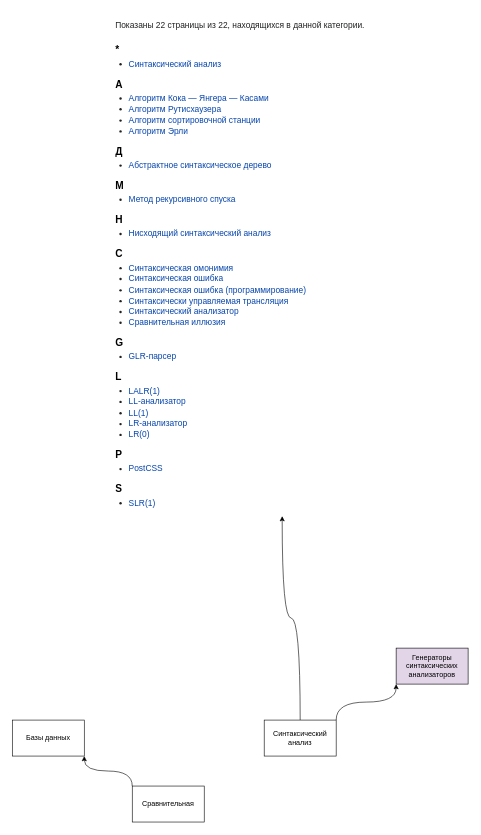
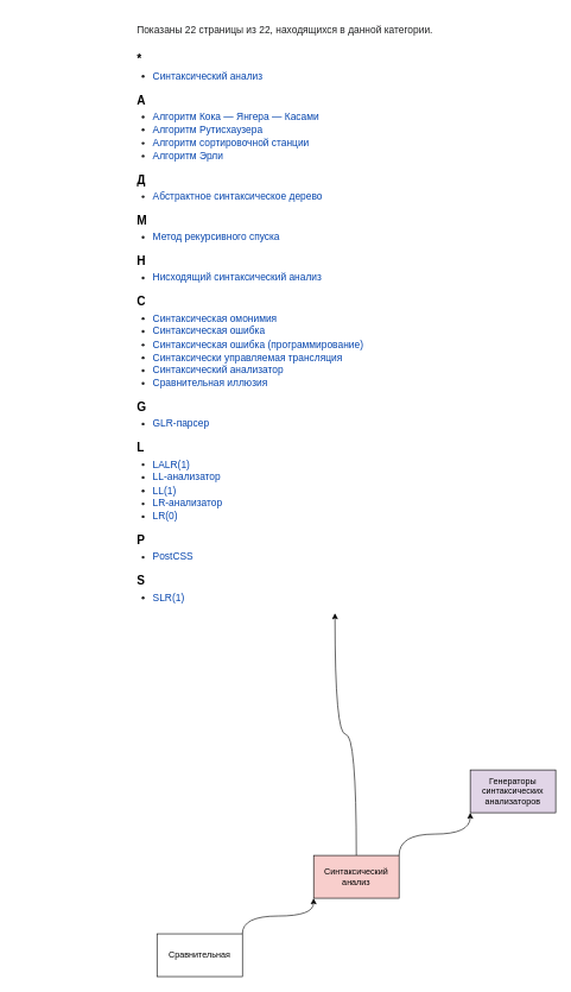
  <mxCell id="0" />
  <mxCell id="1" parent="0" />
- <mxCell id="3" style="edgeStyle=orthogonalEdgeStyle;curved=1;rounded=0;orthogonalLoop=1;jettySize=auto;html=1;exitX=0;exitY=0;exitDx=0;exitDy=0;entryX=1;entryY=1;entryDx=0;entryDy=0;" edge="1" parent="1" source="4" target="10"><mxGeometry relative="1" as="geometry" /></mxCell>
+ <mxCell id="2" style="edgeStyle=orthogonalEdgeStyle;curved=1;rounded=0;orthogonalLoop=1;jettySize=auto;html=1;exitX=1;exitY=0;exitDx=0;exitDy=0;entryX=0;entryY=1;entryDx=0;entryDy=0;" edge="1" parent="1" source="4" target="8"><mxGeometry relative="1" as="geometry" /></mxCell>
  <mxCell id="4" value="Сравнительная" style="rounded=0;whiteSpace=wrap;html=1;" vertex="1" parent="1"><mxGeometry x="220" y="1310" width="120" height="60" as="geometry" /></mxCell>
  <mxCell id="5" value="Генераторы синтаксических анализаторов" style="rounded=0;whiteSpace=wrap;html=1;fillColor=#e1d5e7;" vertex="1" parent="1"><mxGeometry x="660" y="1080" width="120" height="60" as="geometry" /></mxCell>
  <mxCell id="6" style="edgeStyle=orthogonalEdgeStyle;curved=1;rounded=0;orthogonalLoop=1;jettySize=auto;html=1;exitX=1;exitY=0;exitDx=0;exitDy=0;entryX=0;entryY=1;entryDx=0;entryDy=0;" edge="1" parent="1" source="8" target="5"><mxGeometry relative="1" as="geometry" /></mxCell>
  <mxCell id="7" style="edgeStyle=orthogonalEdgeStyle;curved=1;rounded=0;orthogonalLoop=1;jettySize=auto;html=1;exitX=0.5;exitY=0;exitDx=0;exitDy=0;" edge="1" parent="1" source="8" target="9"><mxGeometry relative="1" as="geometry" /></mxCell>
- <mxCell id="8" value="Синтаксический анализ" style="rounded=0;whiteSpace=wrap;html=1;" vertex="1" parent="1"><mxGeometry x="440" y="1200" width="120" height="60" as="geometry" /></mxCell>
+ <mxCell id="8" value="Синтаксический анализ" style="rounded=0;whiteSpace=wrap;html=1;fillColor=#f8cecc;" vertex="1" parent="1"><mxGeometry x="440" y="1200" width="120" height="60" as="geometry" /></mxCell>
  <mxCell id="9" value="&lt;div style=&quot;direction: ltr; color: rgb(32, 33, 34); font-family: sans-serif; font-size: 14px; font-style: normal; font-variant-ligatures: normal; font-variant-caps: normal; font-weight: 400; letter-spacing: normal; orphans: 2; text-align: start; text-indent: 0px; text-transform: none; widows: 2; word-spacing: 0px; -webkit-text-stroke-width: 0px; background-color: rgb(255, 255, 255); text-decoration-thickness: initial; text-decoration-style: initial; text-decoration-color: initial; user-select: text !important;&quot; dir=&quot;ltr&quot; lang=&quot;ru&quot; class=&quot;mw-body-content mw-content-ltr&quot; id=&quot;mw-content-text&quot;&gt;&lt;div style=&quot;user-select: text !important;&quot; dir=&quot;ltr&quot; lang=&quot;ru&quot; class=&quot;mw-category-generated&quot;&gt;&lt;div style=&quot;user-select: text !important; clear: both;&quot; id=&quot;mw-pages&quot;&gt;&lt;p style=&quot;margin: 0.5em 0px; user-select: text !important; cursor: auto;&quot;&gt;Показаны 22 страницы из 22, находящихся в данной категории.&lt;/p&gt;&lt;div style=&quot;user-select: text !important; direction: ltr;&quot; class=&quot;mw-content-ltr&quot; dir=&quot;ltr&quot; lang=&quot;ru&quot;&gt;&lt;div style=&quot;user-select: text !important; columns: 24em 3;&quot; class=&quot;mw-category mw-category-columns&quot;&gt;&lt;div style=&quot;user-select: text !important;&quot; class=&quot;mw-category-group&quot;&gt;&lt;h3 style=&quot;color: rgb(0, 0, 0); margin: 0.3em 0px 0px; padding-top: 0.5em; padding-bottom: 0px; overflow: hidden; font-size: 1.2em; cursor: auto; user-select: text !important; line-height: 1.6; font-weight: bold;&quot;&gt;*&lt;/h3&gt;&lt;ul style=&quot;list-style-image: url(&amp;quot;/w/skins/Vector/resources/common/images/bullet-icon.svg?d4515&amp;quot;); margin: 0px 0px 0px 1.6em; padding: 0px;&quot;&gt;&lt;li style=&quot;margin-bottom: 0.1em; break-inside: avoid-column;&quot;&gt;&lt;a style=&quot;text-decoration: none; color: rgb(6, 69, 173); background: none; user-select: text !important;&quot; title=&quot;Синтаксический анализ&quot; href=&quot;https://ru.wikipedia.org/wiki/%D0%A1%D0%B8%D0%BD%D1%82%D0%B0%D0%BA%D1%81%D0%B8%D1%87%D0%B5%D1%81%D0%BA%D0%B8%D0%B9_%D0%B0%D0%BD%D0%B0%D0%BB%D0%B8%D0%B7&quot;&gt;Синтаксический анализ&lt;/a&gt;&lt;/li&gt;&lt;/ul&gt;&lt;/div&gt;&lt;div style=&quot;user-select: text !important;&quot; class=&quot;mw-category-group&quot;&gt;&lt;h3 style=&quot;color: rgb(0, 0, 0); margin: 0.3em 0px 0px; padding-top: 0.5em; padding-bottom: 0px; overflow: hidden; font-size: 1.2em; cursor: auto; user-select: text !important; line-height: 1.6; font-weight: bold;&quot;&gt;А&lt;/h3&gt;&lt;ul style=&quot;list-style-image: url(&amp;quot;/w/skins/Vector/resources/common/images/bullet-icon.svg?d4515&amp;quot;); margin: 0px 0px 0px 1.6em; padding: 0px;&quot;&gt;&lt;li style=&quot;margin-bottom: 0.1em; break-inside: avoid-column;&quot;&gt;&lt;a style=&quot;text-decoration: none; color: rgb(6, 69, 173); background: none; user-select: text !important;&quot; title=&quot;Алгоритм Кока — Янгера — Касами&quot; href=&quot;https://ru.wikipedia.org/wiki/%D0%90%D0%BB%D0%B3%D0%BE%D1%80%D0%B8%D1%82%D0%BC_%D0%9A%D0%BE%D0%BA%D0%B0_%E2%80%94_%D0%AF%D0%BD%D0%B3%D0%B5%D1%80%D0%B0_%E2%80%94_%D0%9A%D0%B0%D1%81%D0%B0%D0%BC%D0%B8&quot;&gt;Алгоритм Кока — Янгера — Касами&lt;/a&gt;&lt;/li&gt;&lt;li style=&quot;margin-bottom: 0.1em; break-inside: avoid-column;&quot;&gt;&lt;a style=&quot;text-decoration: none; color: rgb(6, 69, 173); background: none; user-select: text !important;&quot; title=&quot;Алгоритм Рутисхаузера&quot; href=&quot;https://ru.wikipedia.org/wiki/%D0%90%D0%BB%D0%B3%D0%BE%D1%80%D0%B8%D1%82%D0%BC_%D0%A0%D1%83%D1%82%D0%B8%D1%81%D1%85%D0%B0%D1%83%D0%B7%D0%B5%D1%80%D0%B0&quot;&gt;Алгоритм Рутисхаузера&lt;/a&gt;&lt;/li&gt;&lt;li style=&quot;margin-bottom: 0.1em; break-inside: avoid-column;&quot;&gt;&lt;a style=&quot;text-decoration: none; color: rgb(6, 69, 173); background: none; user-select: text !important;&quot; title=&quot;Алгоритм сортировочной станции&quot; href=&quot;https://ru.wikipedia.org/wiki/%D0%90%D0%BB%D0%B3%D0%BE%D1%80%D0%B8%D1%82%D0%BC_%D1%81%D0%BE%D1%80%D1%82%D0%B8%D1%80%D0%BE%D0%B2%D0%BE%D1%87%D0%BD%D0%BE%D0%B9_%D1%81%D1%82%D0%B0%D0%BD%D1%86%D0%B8%D0%B8&quot;&gt;Алгоритм сортировочной станции&lt;/a&gt;&lt;/li&gt;&lt;li style=&quot;margin-bottom: 0.1em; break-inside: avoid-column;&quot;&gt;&lt;a style=&quot;text-decoration: none; color: rgb(6, 69, 173); background: none; user-select: text !important;&quot; title=&quot;Алгоритм Эрли&quot; href=&quot;https://ru.wikipedia.org/wiki/%D0%90%D0%BB%D0%B3%D0%BE%D1%80%D0%B8%D1%82%D0%BC_%D0%AD%D1%80%D0%BB%D0%B8&quot;&gt;Алгоритм Эрли&lt;/a&gt;&lt;/li&gt;&lt;/ul&gt;&lt;/div&gt;&lt;div style=&quot;user-select: text !important;&quot; class=&quot;mw-category-group&quot;&gt;&lt;h3 style=&quot;color: rgb(0, 0, 0); margin: 0.3em 0px 0px; padding-top: 0.5em; padding-bottom: 0px; overflow: hidden; font-size: 1.2em; cursor: auto; user-select: text !important; line-height: 1.6; font-weight: bold;&quot;&gt;Д&lt;/h3&gt;&lt;ul style=&quot;list-style-image: url(&amp;quot;/w/skins/Vector/resources/common/images/bullet-icon.svg?d4515&amp;quot;); margin: 0px 0px 0px 1.6em; padding: 0px;&quot;&gt;&lt;li style=&quot;margin-bottom: 0.1em; break-inside: avoid-column;&quot;&gt;&lt;a style=&quot;text-decoration: none; color: rgb(6, 69, 173); background: none; user-select: text !important;&quot; title=&quot;Абстрактное синтаксическое дерево&quot; href=&quot;https://ru.wikipedia.org/wiki/%D0%90%D0%B1%D1%81%D1%82%D1%80%D0%B0%D0%BA%D1%82%D0%BD%D0%BE%D0%B5_%D1%81%D0%B8%D0%BD%D1%82%D0%B0%D0%BA%D1%81%D0%B8%D1%87%D0%B5%D1%81%D0%BA%D0%BE%D0%B5_%D0%B4%D0%B5%D1%80%D0%B5%D0%B2%D0%BE&quot;&gt;Абстрактное синтаксическое дерево&lt;/a&gt;&lt;/li&gt;&lt;/ul&gt;&lt;/div&gt;&lt;div style=&quot;user-select: text !important;&quot; class=&quot;mw-category-group&quot;&gt;&lt;h3 style=&quot;color: rgb(0, 0, 0); margin: 0.3em 0px 0px; padding-top: 0.5em; padding-bottom: 0px; overflow: hidden; font-size: 1.2em; cursor: auto; user-select: text !important; line-height: 1.6; font-weight: bold;&quot;&gt;М&lt;/h3&gt;&lt;ul style=&quot;list-style-image: url(&amp;quot;/w/skins/Vector/resources/common/images/bullet-icon.svg?d4515&amp;quot;); margin: 0px 0px 0px 1.6em; padding: 0px;&quot;&gt;&lt;li style=&quot;margin-bottom: 0.1em; break-inside: avoid-column;&quot;&gt;&lt;a style=&quot;text-decoration: none; color: rgb(6, 69, 173); background: none; user-select: text !important;&quot; title=&quot;Метод рекурсивного спуска&quot; href=&quot;https://ru.wikipedia.org/wiki/%D0%9C%D0%B5%D1%82%D0%BE%D0%B4_%D1%80%D0%B5%D0%BA%D1%83%D1%80%D1%81%D0%B8%D0%B2%D0%BD%D0%BE%D0%B3%D0%BE_%D1%81%D0%BF%D1%83%D1%81%D0%BA%D0%B0&quot;&gt;Метод рекурсивного спуска&lt;/a&gt;&lt;/li&gt;&lt;/ul&gt;&lt;/div&gt;&lt;div style=&quot;user-select: text !important;&quot; class=&quot;mw-category-group&quot;&gt;&lt;h3 style=&quot;color: rgb(0, 0, 0); margin: 0.3em 0px 0px; padding-top: 0.5em; padding-bottom: 0px; overflow: hidden; font-size: 1.2em; cursor: auto; user-select: text !important; line-height: 1.6; font-weight: bold;&quot;&gt;Н&lt;/h3&gt;&lt;ul style=&quot;list-style-image: url(&amp;quot;/w/skins/Vector/resources/common/images/bullet-icon.svg?d4515&amp;quot;); margin: 0px 0px 0px 1.6em; padding: 0px;&quot;&gt;&lt;li style=&quot;margin-bottom: 0.1em; break-inside: avoid-column;&quot;&gt;&lt;a style=&quot;text-decoration: none; color: rgb(6, 69, 173); background: none; user-select: text !important;&quot; title=&quot;Нисходящий синтаксический анализ&quot; href=&quot;https://ru.wikipedia.org/wiki/%D0%9D%D0%B8%D1%81%D1%85%D0%BE%D0%B4%D1%8F%D1%89%D0%B8%D0%B9_%D1%81%D0%B8%D0%BD%D1%82%D0%B0%D0%BA%D1%81%D0%B8%D1%87%D0%B5%D1%81%D0%BA%D0%B8%D0%B9_%D0%B0%D0%BD%D0%B0%D0%BB%D0%B8%D0%B7&quot;&gt;Нисходящий синтаксический анализ&lt;/a&gt;&lt;/li&gt;&lt;/ul&gt;&lt;/div&gt;&lt;div style=&quot;user-select: text !important;&quot; class=&quot;mw-category-group&quot;&gt;&lt;h3 style=&quot;color: rgb(0, 0, 0); margin: 0.3em 0px 0px; padding-top: 0.5em; padding-bottom: 0px; overflow: hidden; font-size: 1.2em; cursor: auto; user-select: text !important; line-height: 1.6; font-weight: bold;&quot;&gt;С&lt;/h3&gt;&lt;ul style=&quot;list-style-image: url(&amp;quot;/w/skins/Vector/resources/common/images/bullet-icon.svg?d4515&amp;quot;); margin: 0px 0px 0px 1.6em; padding: 0px;&quot;&gt;&lt;li style=&quot;margin-bottom: 0.1em; break-inside: avoid-column;&quot;&gt;&lt;a style=&quot;text-decoration: none; color: rgb(6, 69, 173); background: none; user-select: text !important;&quot; title=&quot;Синтаксическая омонимия&quot; href=&quot;https://ru.wikipedia.org/wiki/%D0%A1%D0%B8%D0%BD%D1%82%D0%B0%D0%BA%D1%81%D0%B8%D1%87%D0%B5%D1%81%D0%BA%D0%B0%D1%8F_%D0%BE%D0%BC%D0%BE%D0%BD%D0%B8%D0%BC%D0%B8%D1%8F&quot;&gt;Синтаксическая омонимия&lt;/a&gt;&lt;/li&gt;&lt;li style=&quot;margin-bottom: 0.1em; break-inside: avoid-column;&quot;&gt;&lt;a style=&quot;text-decoration: none; color: rgb(6, 69, 173); background: none; user-select: text !important;&quot; title=&quot;Синтаксическая ошибка&quot; href=&quot;https://ru.wikipedia.org/wiki/%D0%A1%D0%B8%D0%BD%D1%82%D0%B0%D0%BA%D1%81%D0%B8%D1%87%D0%B5%D1%81%D0%BA%D0%B0%D1%8F_%D0%BE%D1%88%D0%B8%D0%B1%D0%BA%D0%B0&quot;&gt;Синтаксическая ошибка&lt;/a&gt;&lt;/li&gt;&lt;li style=&quot;margin-bottom: 0.1em; break-inside: avoid-column;&quot;&gt;&lt;a style=&quot;text-decoration: none; color: rgb(6, 69, 173); background: none; user-select: text !important;&quot; title=&quot;Синтаксическая ошибка (программирование)&quot; href=&quot;https://ru.wikipedia.org/wiki/%D0%A1%D0%B8%D0%BD%D1%82%D0%B0%D0%BA%D1%81%D0%B8%D1%87%D0%B5%D1%81%D0%BA%D0%B0%D1%8F_%D0%BE%D1%88%D0%B8%D0%B1%D0%BA%D0%B0_(%D0%BF%D1%80%D0%BE%D0%B3%D1%80%D0%B0%D0%BC%D0%BC%D0%B8%D1%80%D0%BE%D0%B2%D0%B0%D0%BD%D0%B8%D0%B5)&quot;&gt;Синтаксическая ошибка (программирование)&lt;/a&gt;&lt;/li&gt;&lt;li style=&quot;margin-bottom: 0.1em; break-inside: avoid-column;&quot;&gt;&lt;a style=&quot;text-decoration: none; color: rgb(6, 69, 173); background: none; user-select: text !important;&quot; title=&quot;Синтаксически управляемая трансляция&quot; href=&quot;https://ru.wikipedia.org/wiki/%D0%A1%D0%B8%D0%BD%D1%82%D0%B0%D0%BA%D1%81%D0%B8%D1%87%D0%B5%D1%81%D0%BA%D0%B8_%D1%83%D0%BF%D1%80%D0%B0%D0%B2%D0%BB%D1%8F%D0%B5%D0%BC%D0%B0%D1%8F_%D1%82%D1%80%D0%B0%D0%BD%D1%81%D0%BB%D1%8F%D1%86%D0%B8%D1%8F&quot;&gt;Синтаксически управляемая трансляция&lt;/a&gt;&lt;/li&gt;&lt;li style=&quot;margin-bottom: 0.1em; break-inside: avoid-column;&quot;&gt;&lt;a style=&quot;text-decoration: none; color: rgb(6, 69, 173); background: none; user-select: text !important;&quot; title=&quot;Синтаксический анализатор&quot; href=&quot;https://ru.wikipedia.org/wiki/%D0%A1%D0%B8%D0%BD%D1%82%D0%B0%D0%BA%D1%81%D0%B8%D1%87%D0%B5%D1%81%D0%BA%D0%B8%D0%B9_%D0%B0%D0%BD%D0%B0%D0%BB%D0%B8%D0%B7%D0%B0%D1%82%D0%BE%D1%80&quot;&gt;Синтаксический анализатор&lt;/a&gt;&lt;/li&gt;&lt;li style=&quot;margin-bottom: 0.1em; break-inside: avoid-column;&quot;&gt;&lt;a style=&quot;text-decoration: none; color: rgb(6, 69, 173); background: none; user-select: text !important;&quot; title=&quot;Сравнительная иллюзия&quot; href=&quot;https://ru.wikipedia.org/wiki/%D0%A1%D1%80%D0%B0%D0%B2%D0%BD%D0%B8%D1%82%D0%B5%D0%BB%D1%8C%D0%BD%D0%B0%D1%8F_%D0%B8%D0%BB%D0%BB%D1%8E%D0%B7%D0%B8%D1%8F&quot;&gt;Сравнительная иллюзия&lt;/a&gt;&lt;/li&gt;&lt;/ul&gt;&lt;/div&gt;&lt;div style=&quot;user-select: text !important;&quot; class=&quot;mw-category-group&quot;&gt;&lt;h3 style=&quot;color: rgb(0, 0, 0); margin: 0.3em 0px 0px; padding-top: 0.5em; padding-bottom: 0px; overflow: hidden; font-size: 1.2em; cursor: auto; user-select: text !important; line-height: 1.6; font-weight: bold;&quot;&gt;G&lt;/h3&gt;&lt;ul style=&quot;list-style-image: url(&amp;quot;/w/skins/Vector/resources/common/images/bullet-icon.svg?d4515&amp;quot;); margin: 0px 0px 0px 1.6em; padding: 0px;&quot;&gt;&lt;li style=&quot;margin-bottom: 0.1em; break-inside: avoid-column;&quot;&gt;&lt;a style=&quot;text-decoration: none; color: rgb(6, 69, 173); background: none; user-select: text !important;&quot; title=&quot;GLR-парсер&quot; href=&quot;https://ru.wikipedia.org/wiki/GLR-%D0%BF%D0%B0%D1%80%D1%81%D0%B5%D1%80&quot;&gt;GLR-парсер&lt;/a&gt;&lt;/li&gt;&lt;/ul&gt;&lt;/div&gt;&lt;div style=&quot;user-select: text !important;&quot; class=&quot;mw-category-group&quot;&gt;&lt;h3 style=&quot;color: rgb(0, 0, 0); margin: 0.3em 0px 0px; padding-top: 0.5em; padding-bottom: 0px; overflow: hidden; font-size: 1.2em; cursor: auto; user-select: text !important; line-height: 1.6; font-weight: bold;&quot;&gt;L&lt;/h3&gt;&lt;ul style=&quot;list-style-image: url(&amp;quot;/w/skins/Vector/resources/common/images/bullet-icon.svg?d4515&amp;quot;); margin: 0px 0px 0px 1.6em; padding: 0px;&quot;&gt;&lt;li style=&quot;margin-bottom: 0.1em; break-inside: avoid-column;&quot;&gt;&lt;a style=&quot;text-decoration: none; color: rgb(6, 69, 173); background: none; user-select: text !important;&quot; title=&quot;LALR(1)&quot; href=&quot;https://ru.wikipedia.org/wiki/LALR(1)&quot;&gt;LALR(1)&lt;/a&gt;&lt;/li&gt;&lt;li style=&quot;margin-bottom: 0.1em; break-inside: avoid-column;&quot;&gt;&lt;a style=&quot;text-decoration: none; color: rgb(6, 69, 173); background: none; user-select: text !important;&quot; title=&quot;LL-анализатор&quot; href=&quot;https://ru.wikipedia.org/wiki/LL-%D0%B0%D0%BD%D0%B0%D0%BB%D0%B8%D0%B7%D0%B0%D1%82%D0%BE%D1%80&quot;&gt;LL-анализатор&lt;/a&gt;&lt;/li&gt;&lt;li style=&quot;margin-bottom: 0.1em; break-inside: avoid-column;&quot;&gt;&lt;a style=&quot;text-decoration: none; color: rgb(6, 69, 173); background: none; user-select: text !important;&quot; title=&quot;LL(1)&quot; href=&quot;https://ru.wikipedia.org/wiki/LL(1)&quot;&gt;LL(1)&lt;/a&gt;&lt;/li&gt;&lt;li style=&quot;margin-bottom: 0.1em; break-inside: avoid-column;&quot;&gt;&lt;a style=&quot;text-decoration: none; color: rgb(6, 69, 173); background: none; user-select: text !important;&quot; title=&quot;LR-анализатор&quot; href=&quot;https://ru.wikipedia.org/wiki/LR-%D0%B0%D0%BD%D0%B0%D0%BB%D0%B8%D0%B7%D0%B0%D1%82%D0%BE%D1%80&quot;&gt;LR-анализатор&lt;/a&gt;&lt;/li&gt;&lt;li style=&quot;margin-bottom: 0.1em; break-inside: avoid-column;&quot;&gt;&lt;a style=&quot;text-decoration: none; color: rgb(6, 69, 173); background: none; user-select: text !important;&quot; title=&quot;LR(0)&quot; href=&quot;https://ru.wikipedia.org/wiki/LR(0)&quot;&gt;LR(0)&lt;/a&gt;&lt;/li&gt;&lt;/ul&gt;&lt;/div&gt;&lt;div style=&quot;user-select: text !important;&quot; class=&quot;mw-category-group&quot;&gt;&lt;h3 style=&quot;color: rgb(0, 0, 0); margin: 0.3em 0px 0px; padding-top: 0.5em; padding-bottom: 0px; overflow: hidden; font-size: 1.2em; cursor: auto; user-select: text !important; line-height: 1.6; font-weight: bold;&quot;&gt;P&lt;/h3&gt;&lt;ul style=&quot;list-style-image: url(&amp;quot;/w/skins/Vector/resources/common/images/bullet-icon.svg?d4515&amp;quot;); margin: 0px 0px 0px 1.6em; padding: 0px;&quot;&gt;&lt;li style=&quot;margin-bottom: 0.1em; break-inside: avoid-column;&quot;&gt;&lt;a style=&quot;text-decoration: none; color: rgb(6, 69, 173); background: none; user-select: text !important;&quot; title=&quot;PostCSS&quot; href=&quot;https://ru.wikipedia.org/wiki/PostCSS&quot;&gt;PostCSS&lt;/a&gt;&lt;/li&gt;&lt;/ul&gt;&lt;/div&gt;&lt;div style=&quot;user-select: text !important;&quot; class=&quot;mw-category-group&quot;&gt;&lt;h3 style=&quot;color: rgb(0, 0, 0); margin: 0.3em 0px 0px; padding-top: 0.5em; padding-bottom: 0px; overflow: hidden; font-size: 1.2em; cursor: auto; user-select: text !important; line-height: 1.6; font-weight: bold;&quot;&gt;S&lt;/h3&gt;&lt;ul style=&quot;list-style-image: url(&amp;quot;/w/skins/Vector/resources/common/images/bullet-icon.svg?d4515&amp;quot;); margin: 0px 0px 0px 1.6em; padding: 0px;&quot;&gt;&lt;li style=&quot;margin-bottom: 0.1em; break-inside: avoid-column;&quot;&gt;&lt;a style=&quot;text-decoration: none; color: rgb(6, 69, 173); background: none; user-select: text !important;&quot; title=&quot;SLR(1)&quot; href=&quot;https://ru.wikipedia.org/wiki/SLR(1)&quot;&gt;SLR(1)&lt;/a&gt;&lt;/li&gt;&lt;/ul&gt;&lt;/div&gt;&lt;/div&gt;&lt;/div&gt;&lt;/div&gt;&lt;/div&gt;&lt;/div&gt;" style="text;whiteSpace=wrap;html=1;" vertex="1" parent="1"><mxGeometry x="190" y="20" width="560" height="840" as="geometry" /></mxCell>
- <mxCell id="10" value="Базы данных" style="rounded=0;whiteSpace=wrap;html=1;" vertex="1" parent="1"><mxGeometry x="20" y="1200" width="120" height="60" as="geometry" /></mxCell>
